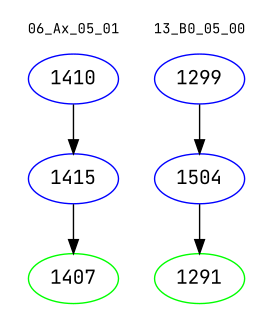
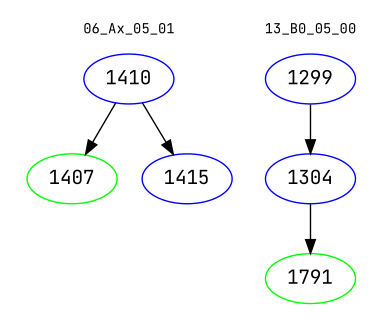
  digraph {
    fontname="JetBrains Mono"
    node [color=blue fontname="JetBrains Mono"]
    edge [color=black fontname="JetBrains Mono"]
    n1 [label=1410]
    n2 [color=green label=1407]
    n3 [label=1415]
    n4 [label=1299]
-   n5 [color=green label=1291]
-   n6 [label=1504]
+   n5 [color=green label=1791]
+   n6 [label=1304]
    subgraph cluster_1 {
      color=white
      fontsize=10
      label="06_Ax_05_01"
      n1
      n2
      n3
    }
    subgraph cluster_2 {
      color=white
      fontsize=10
      label="13_B0_05_00"
      n4
      n5
      n6
    }
-   n3 -> n2
+   n1 -> n2
    n1 -> n3
    n4 -> n6
    n6 -> n5
  }
